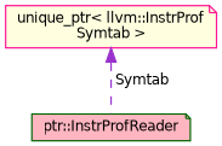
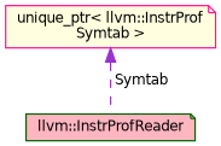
  digraph {
    node [fontname=Helvetica fontsize=10 shape=note style=filled]
-   n1 [color=darkgreen fillcolor=lightpink fontcolor=black height=0.2 label="ptr::InstrProfReader" width=0.4]
+   n1 [color=darkgreen fillcolor=lightpink fontcolor=black height=0.2 label="llvm::InstrProfReader" width=0.4]
    n2 [color=deeppink height=0.2 label="unique_ptr\< llvm::InstrProf\lSymtab \>" width=0.4 fillcolor=lightyellow]
    n2 -> n1 [color=darkorchid3 dir=back fontname=Helvetica fontsize=10 label=" Symtab" labelfontname=Helvetica labelfontsize=10 style=dashed]
  }
